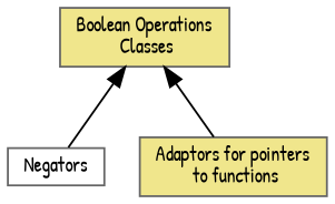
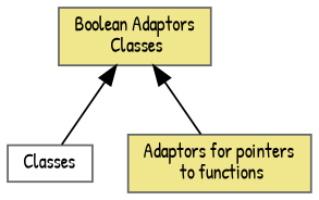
  digraph {
    fontname="Patrick Hand"
    rankdir=TB
    node [color=grey40 fillcolor=khaki fontname="Patrick Hand" fontsize=10 shape=box style=filled]
    edge [dir=back fontname="Patrick Hand" fontsize=10 labelfontname=Helvetica labelfontsize=10 shape=plaintext style=solid]
-   n1 [height=0.2 label="Boolean Operations\l Classes" width=0.4]
-   n2 [color=gray40 fillcolor=white fontcolor=black height=0.2 label=Negators width=0.4]
+   n1 [height=0.2 label="Boolean Adaptors\l Classes" width=0.4]
+   n2 [color=gray40 fillcolor=white fontcolor=black height=0.2 label=Classes width=0.4]
    n3 [height=0.2 label="Adaptors for pointers\l to functions" width=0.4]
    n1 -> n2
    n1 -> n3
  }
